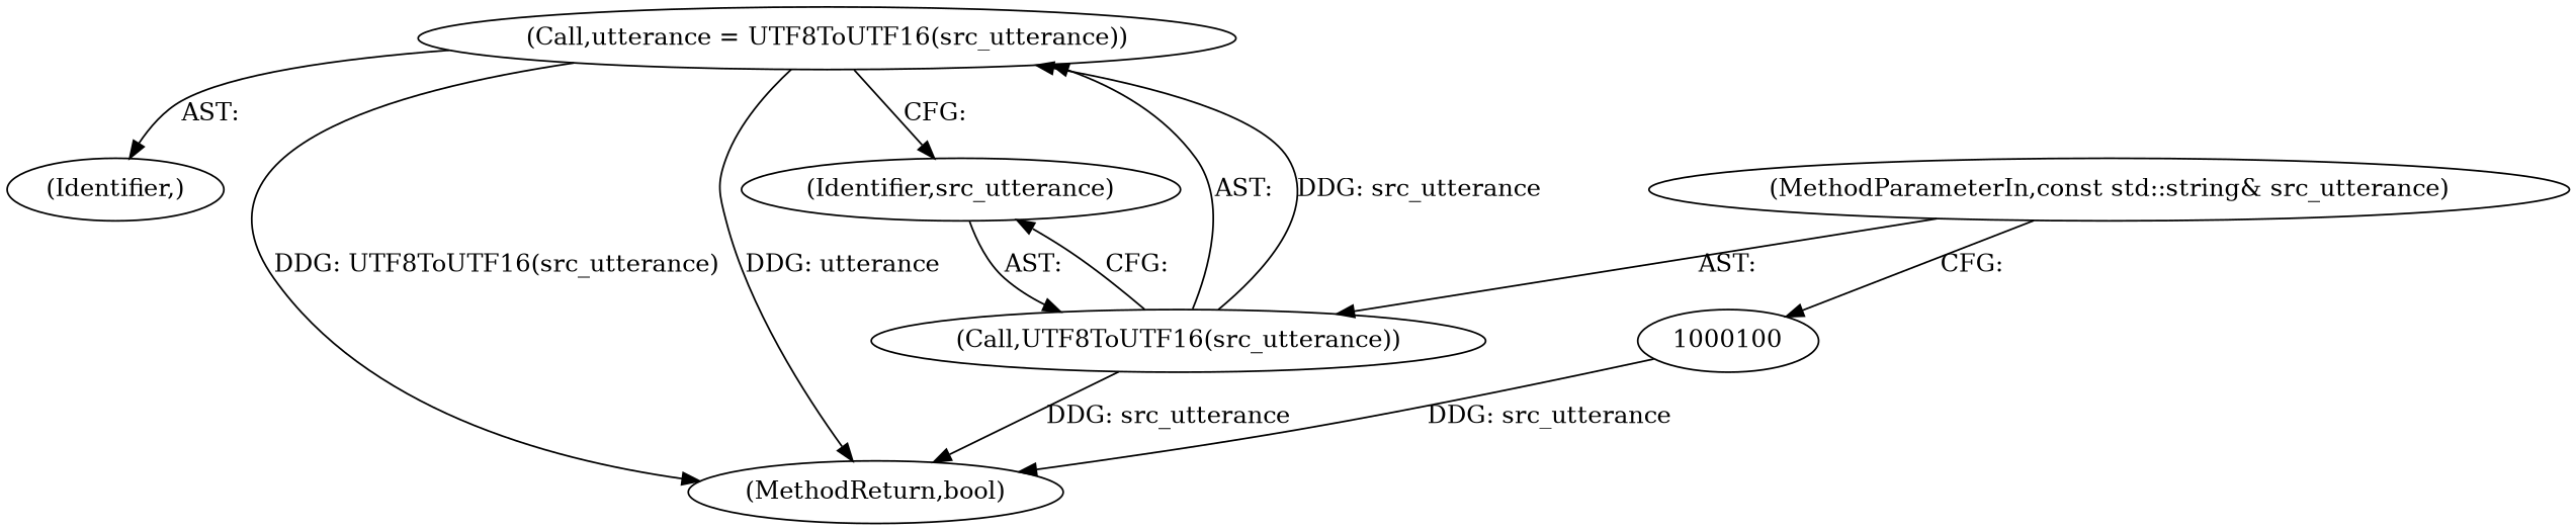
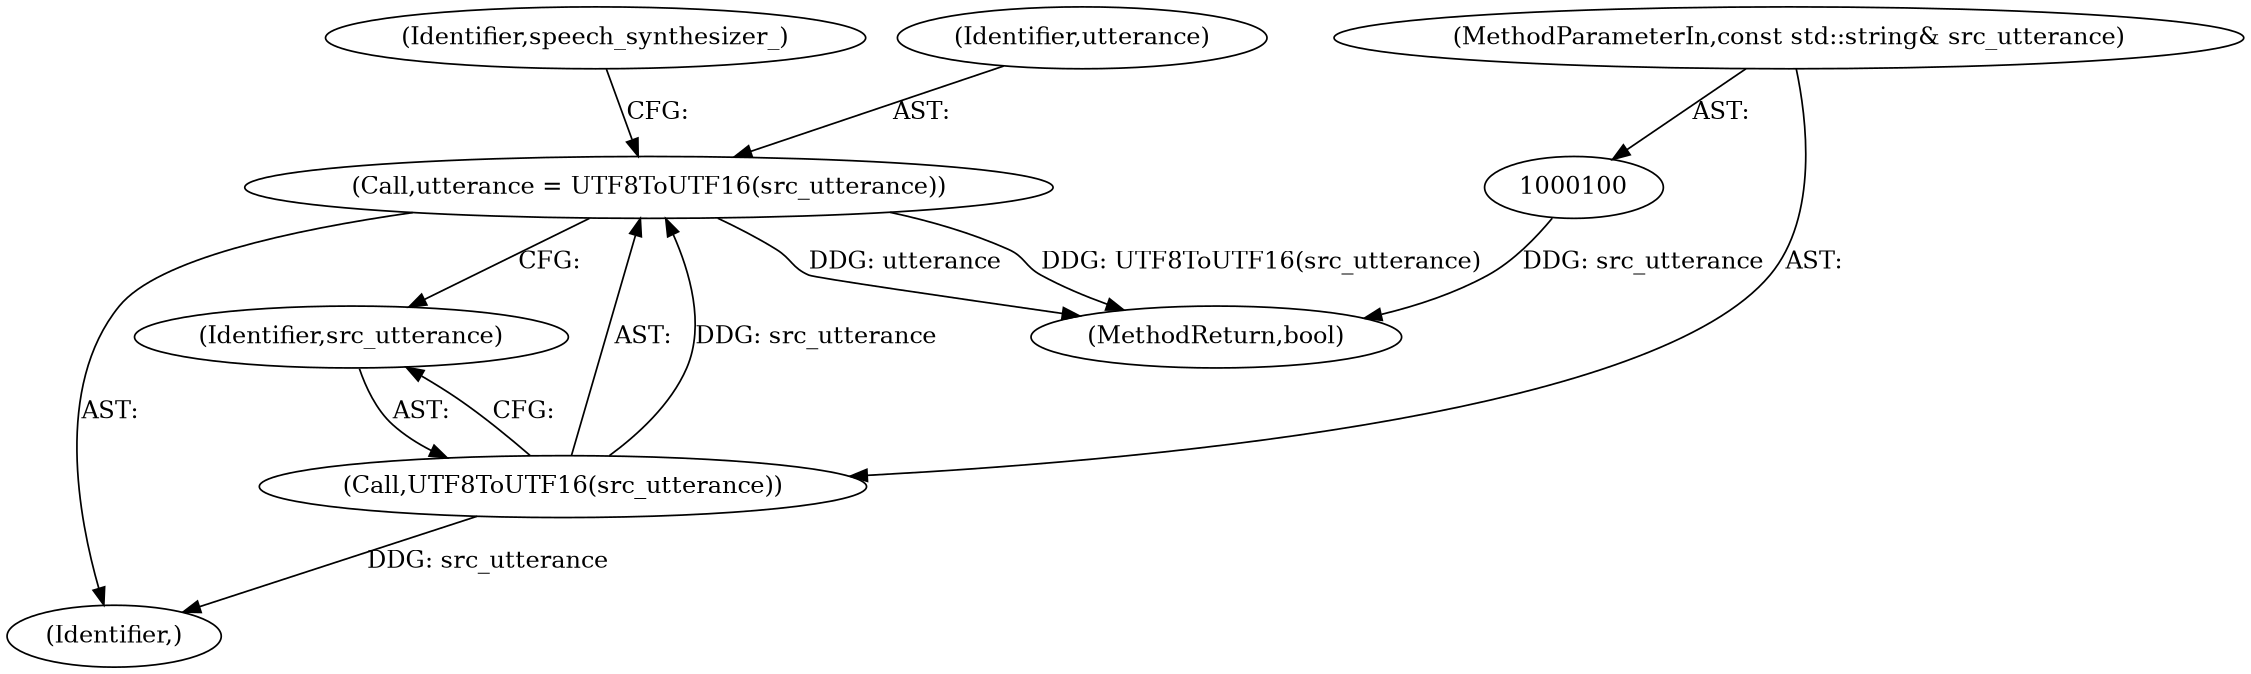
  digraph {
    n1 [label="(Call,utterance = UTF8ToUTF16(src_utterance))"]
    n2 [label="(Identifier,)"]
    n3 [label="(MethodReturn,bool)"]
    n4 [label="(Identifier,src_utterance)"]
    n5 [label="(Call,UTF8ToUTF16(src_utterance))"]
    n6 [label="(MethodParameterIn,const std::string& src_utterance)"]
    1000100
+   n8 [label="(Identifier,speech_synthesizer_)"]
+   n9 [label="(Identifier,utterance)"]
    n1 -> n2 [label="AST: "]
    n1 -> n3 [label="DDG: UTF8ToUTF16(src_utterance)"]
    n1 -> n3 [label="DDG: utterance"]
    n1 -> n4 [label="CFG: "]
    n4 -> n5 [label="AST: "]
    n5 -> n1 [label="AST: "]
    n5 -> n1 [label="DDG: src_utterance"]
-   n5 -> n3 [label="DDG: src_utterance"]
+   n5 -> n2 [label="DDG: src_utterance"]
    n5 -> n4 [label="CFG: "]
    n6 -> n5 [label="AST: "]
-   n6 -> 1000100 [label="CFG: "]
+   n6 -> 1000100 [label="AST: "]
    1000100 -> n3 [label="DDG: src_utterance"]
+   n8 -> n1 [label="CFG: "]
+   n9 -> n1 [label="AST: "]
  }
